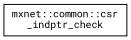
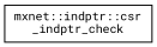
  digraph {
    rankdir=LR
    fontname="Roboto Mono"
-   n1 [color=black fillcolor=white fontname="Roboto Mono" fontsize=10 height=0.2 label="mxnet::common::csr\l_indptr_check" shape=record style=filled width=0.4]
+   n1 [color=black fillcolor=white fontname="Roboto Mono" fontsize=10 height=0.2 label="mxnet::indptr::csr\l_indptr_check" shape=record style=filled width=0.4]
  }
